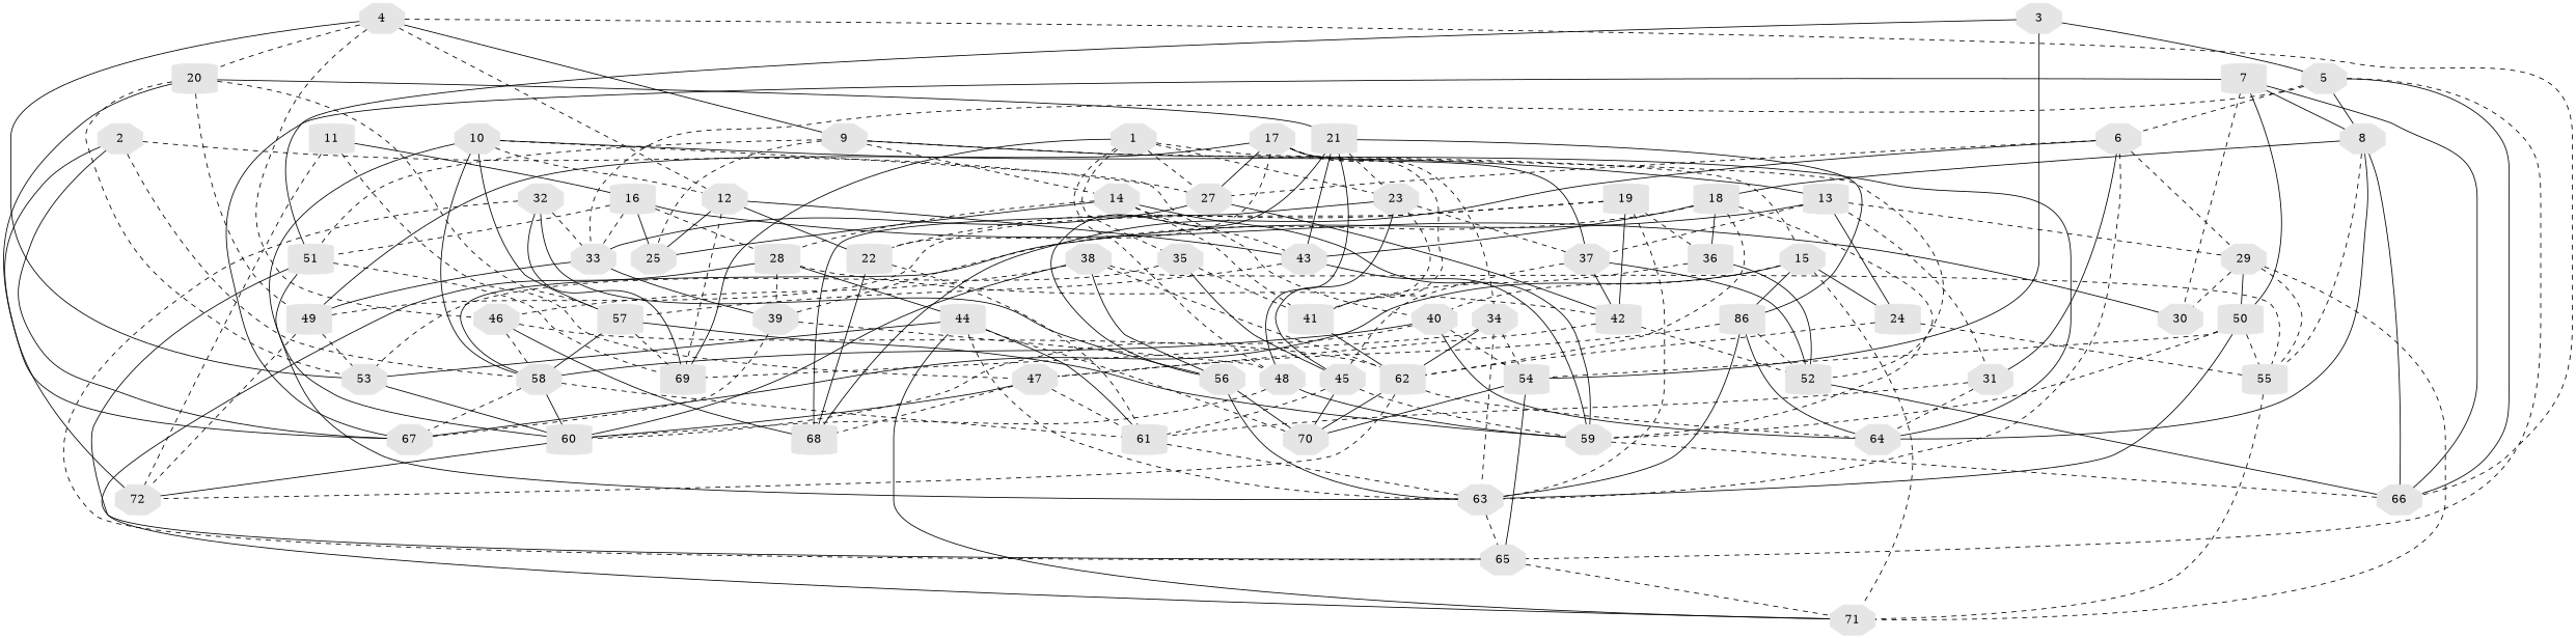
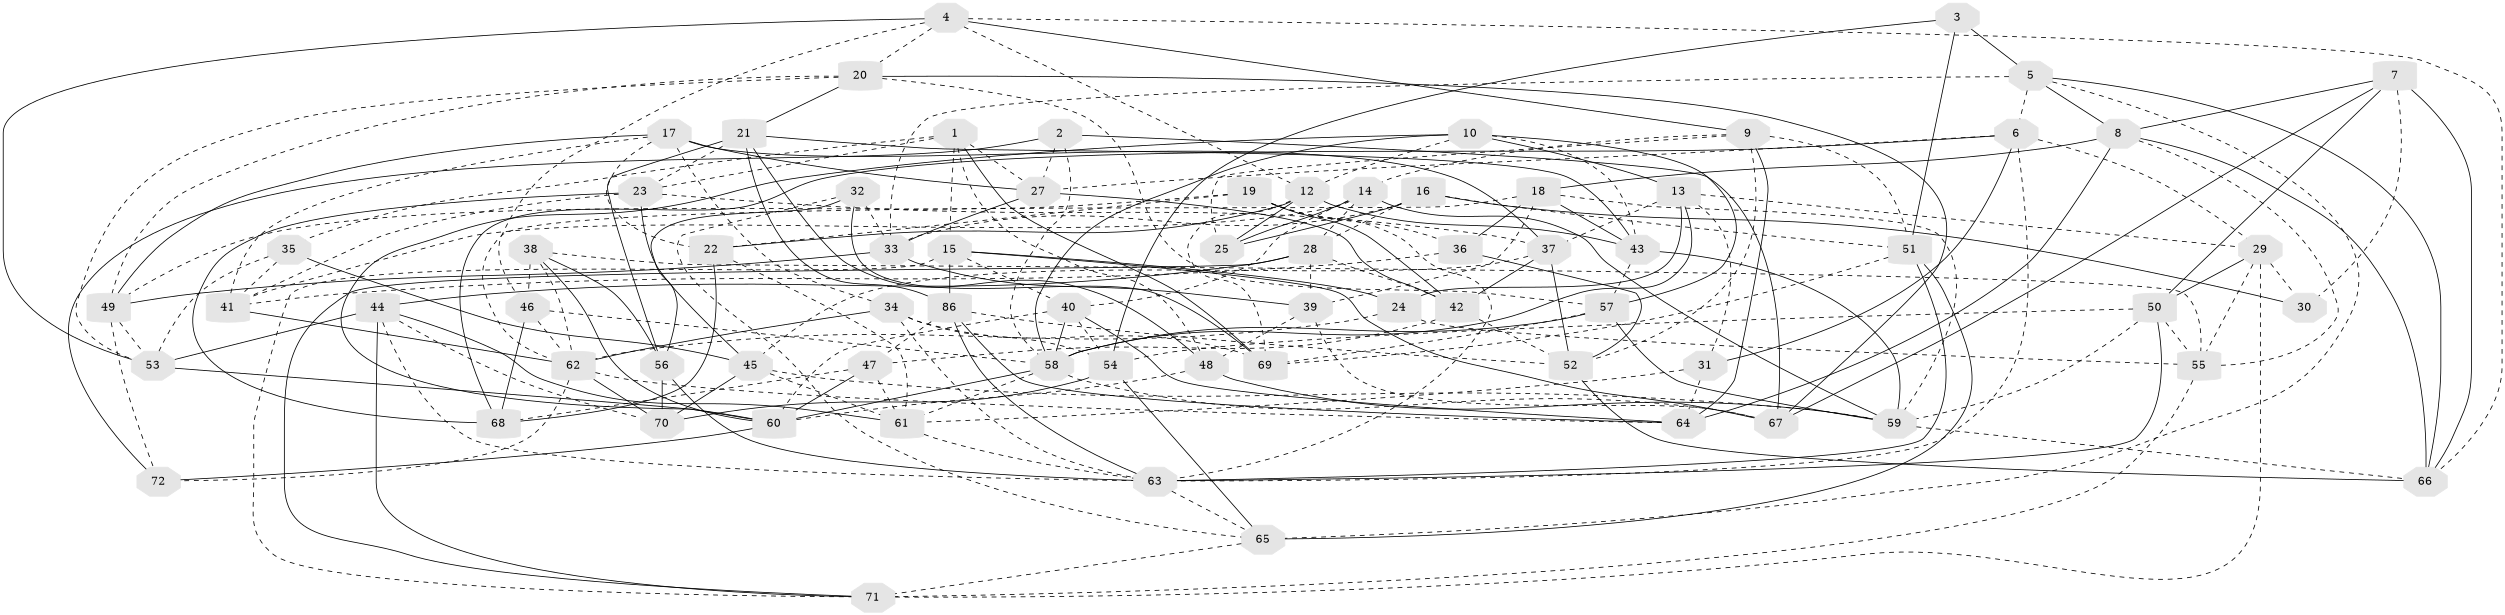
  graph {
    node [color=gray90 shape=octagon style=filled]
    edge [style=dashed weight=1.0]
    1
    15
    23
    27
    35
    48
    69 [shape=cylinder]
    67
    24 [shape=cylinder]
    40
    n11 [label=86 shape=cylinder]
    71
    68 [shape=cylinder]
    37
    41 [shape=cylinder]
    45
    33
    42 [shape=cylinder]
    53
    60 [shape=cylinder]
    59
    2
    58
    72
    61 [shape=cylinder]
    3
    5
    51 [shape=cylinder]
    54 [shape=cylinder]
    66
    6
    8
    65
    38
    46
    55 [shape=cylinder]
    62 [shape=cylinder]
    56
    63
    70
    4
    9
    12
    20 [shape=cylinder]
    64
    14
    25
    52 [shape=cylinder]
    43
    22 [shape=cylinder]
    57 [shape=cylinder]
    49 [shape=cylinder]
    21 [shape=cylinder]
    29
    31
    18 [shape=cylinder]
    39
    30
    50 [shape=cylinder]
    7 [shape=cylinder]
    36 [shape=cylinder]
    28 [shape=cylinder]
    10
    13 [shape=cylinder]
-   11 [shape=cylinder]
    16 [shape=cylinder]
    47
    44 [shape=cylinder]
    17
    34
    19 [shape=cylinder]
    32
    1 -- 15
    1 -- 23
    1 -- 27
    1 -- 35
    1 -- 48
    1 -- 69 [style=solid]
    15 -- 67 [style=solid]
    15 -- 24 [style=solid]
    15 -- 40
    15 -- n11 [style=solid]
    15 -- 71
    23 -- 68 [style=solid]
    23 -- 37
    23 -- 41
    23 -- 45 [style=solid]
    27 -- 33 [style=solid]
    27 -- 42 [style=solid]
    35 -- 41
    35 -- 45 [style=solid]
    35 -- 53
    48 -- 60
    48 -- 59 [style=solid]
    24 -- 55
    24 -- 62
    40 -- 60
    40 -- 58 [style=solid]
    40 -- 54
    40 -- 64 [style=solid]
    n11 -- 63 [style=solid]
    n11 -- 64 [style=solid]
    n11 -- 52
    n11 -- 47
    37 -- 45
    37 -- 42 [style=solid]
    37 -- 52 [style=solid]
    41 -- 62 [style=solid]
    45 -- 59
    45 -- 61
    45 -- 70 [style=solid]
    33 -- 49 [style=solid]
    33 -- 39 [style=solid]
    42 -- 52
    42 -- 47
    53 -- 60 [style=solid]
    60 -- 72 [style=solid]
    59 -- 66
    2 -- 27
    2 -- 67 [style=solid]
    2 -- 58
    2 -- 72 [style=solid]
    58 -- 67
    58 -- 60 [style=solid]
    58 -- 61 [weight=2.0]
    61 -- 63
    3 -- 5 [style=solid]
    3 -- 51 [style=solid]
    3 -- 54 [style=solid]
    5 -- 33
    5 -- 66 [style=solid]
    5 -- 6
    5 -- 8 [style=solid]
    5 -- 65
    51 -- 69
    51 -- 65 [style=solid]
    51 -- 63 [style=solid]
    54 -- 65 [style=solid]
    54 -- 70 [style=solid]
    6 -- 27
    6 -- 68 [style=solid]
    6 -- 63
    6 -- 29
    6 -- 31 [style=solid]
    8 -- 66 [style=solid]
    8 -- 55
    8 -- 64 [style=solid]
    8 -- 18 [style=solid]
    65 -- 71
    38 -- 60 [style=solid]
    38 -- 46
    38 -- 55
    38 -- 62
    38 -- 56 [style=solid]
    46 -- 68 [style=solid weight=2.0]
    46 -- 58
    46 -- 62
    55 -- 71
    62 -- 72
    62 -- 70 [style=solid]
    62 -- 64
    56 -- 63 [style=solid]
    56 -- 70 [style=solid weight=2.0]
    63 -- 65
    4 -- 53 [style=solid]
    4 -- 66
    4 -- 46
    4 -- 9 [style=solid]
    4 -- 12
    4 -- 20
    9 -- 51
    9 -- 64 [style=solid]
    9 -- 14
    9 -- 25
    9 -- 52
    12 -- 69
    12 -- 25 [style=solid]
    12 -- 43 [style=solid]
    12 -- 22 [style=solid]
    20 -- 67 [style=solid]
    20 -- 53
    20 -- 57
    20 -- 49
    20 -- 21 [style=solid]
    14 -- 40
    14 -- 41
    14 -- 59 [style=solid]
    14 -- 25 [style=solid]
    14 -- 28
    52 -- 66 [style=solid]
    43 -- 59 [style=solid]
    43 -- 57
    22 -- 68 [style=solid]
    22 -- 61
    57 -- 69
    57 -- 59 [style=solid]
    57 -- 58 [style=solid]
    49 -- 53
    49 -- 72
    21 -- 23
    21 -- 48 [style=solid]
    21 -- n11 [style=solid]
    21 -- 56 [style=solid]
    21 -- 43 [style=solid]
    29 -- 71
    29 -- 55
    29 -- 30
    29 -- 50 [style=solid]
    31 -- 61
    31 -- 64
    18 -- 59
    18 -- 62
    18 -- 43 [style=solid]
    18 -- 39
    18 -- 36 [style=solid]
    39 -- 48 [weight=2.0]
    39 -- 67
    50 -- 59
    50 -- 54
    50 -- 55
    50 -- 63 [style=solid]
    7 -- 67 [style=solid]
    7 -- 66 [style=solid]
    7 -- 8 [style=solid]
    7 -- 30 [weight=2.0]
    7 -- 50 [style=solid]
    36 -- 41
    36 -- 52 [style=solid]
    28 -- 71 [style=solid]
    28 -- 42
    28 -- 39
    28 -- 44 [style=solid]
    10 -- 60 [style=solid]
    10 -- 58 [style=solid]
    10 -- 12
    10 -- 43
    10 -- 57 [style=solid]
    10 -- 13 [style=solid]
    13 -- 24 [style=solid]
    13 -- 37
    13 -- 58 [style=solid]
    13 -- 29
    13 -- 31
-   11 -- 72 [weight=2.0]
-   11 -- 16 [style=solid]
-   11 -- 47
    16 -- 33
    16 -- 51
    16 -- 25 [style=solid]
    16 -- 30 [style=solid]
    16 -- 28
    47 -- 68
    47 -- 60 [style=solid]
    47 -- 61
    44 -- 71 [style=solid]
    44 -- 53 [style=solid]
    44 -- 61 [style=solid]
    44 -- 63
    44 -- 70
    17 -- 27 [style=solid]
    17 -- 37 [style=solid]
    17 -- 41
    17 -- 22
    17 -- 49 [style=solid]
    17 -- 34
    34 -- 69
    34 -- 54
    34 -- 62 [style=solid weight=2.0]
    34 -- 63
    19 -- 42 [style=solid]
    19 -- 63
    19 -- 22 [weight=2.0]
    19 -- 49
    19 -- 36
    32 -- 69 [style=solid]
    32 -- 33
    32 -- 65
    32 -- 56 [style=solid]
  }
